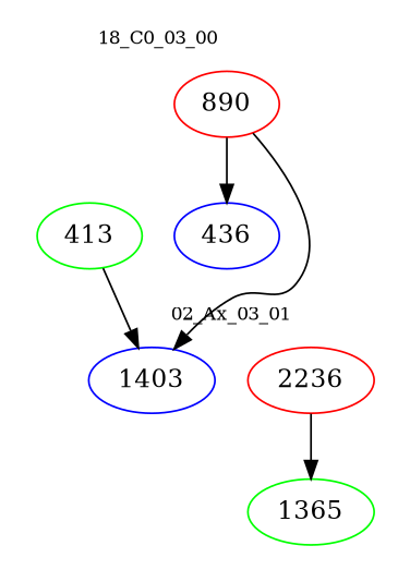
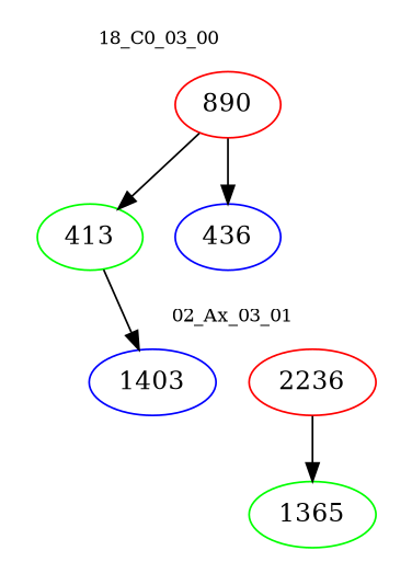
  digraph {
    node [color=red]
    edge [color=black]
    n1 [label=2236]
    n2 [color=green label=1365]
    n3 [color=blue label=1403]
    n4 [label=890]
    n5 [color=green label=413]
    n6 [color=blue label=436]
    subgraph cluster_1 {
      color=white
      fontsize=10
      label="02_Ax_03_01"
      n1
      n2
      n3
    }
    subgraph cluster_2 {
      color=white
      fontsize=10
      label="18_C0_03_00"
      n4
      n5
      n6
    }
    n1 -> n2
-   n4 -> n3
+   n4 -> n5
    n4 -> n6
    n5 -> n3
  }
